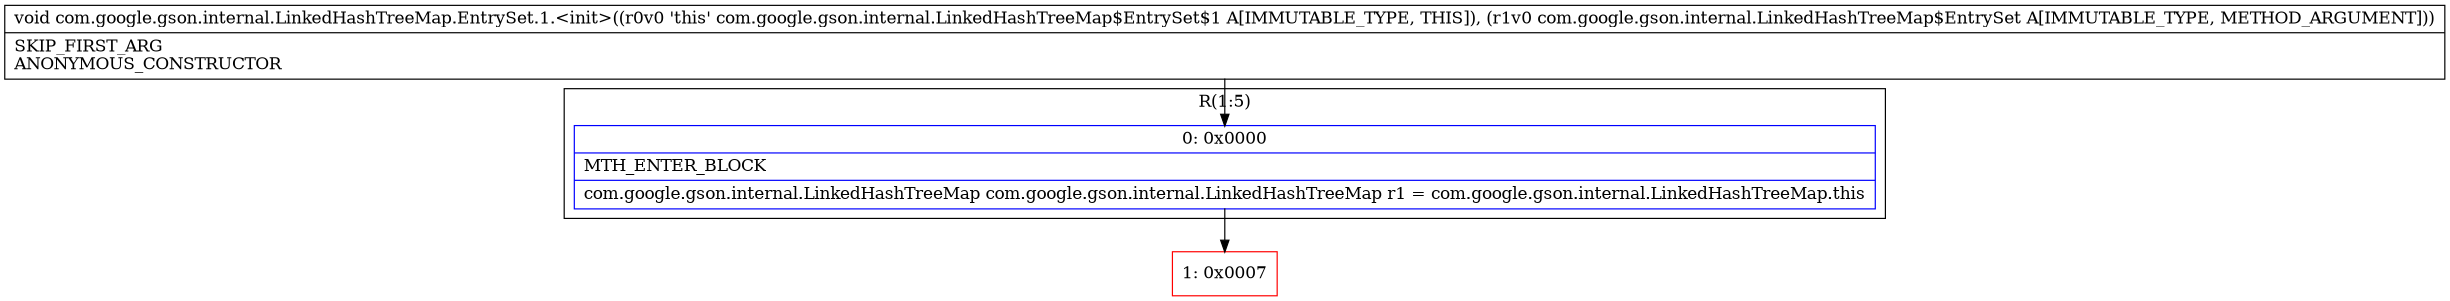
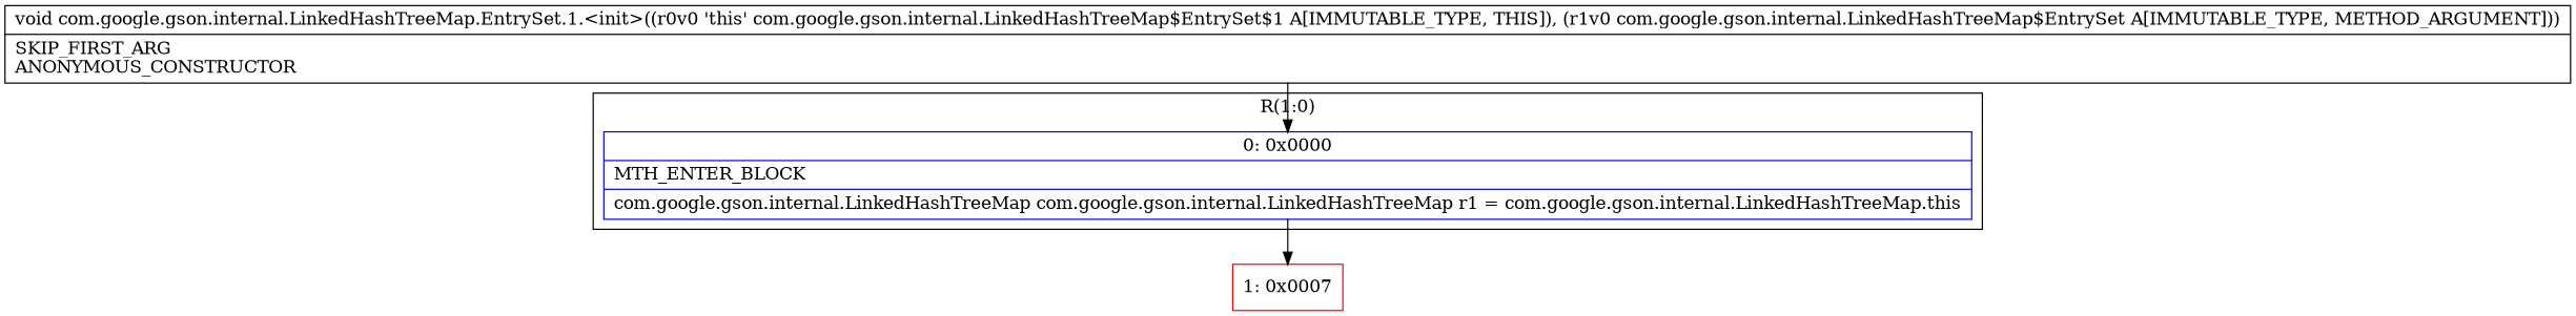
  digraph {
    node [shape=record]
    n1 [color=blue label="{0\:\ 0x0000|MTH_ENTER_BLOCK\l|com.google.gson.internal.LinkedHashTreeMap com.google.gson.internal.LinkedHashTreeMap r1 = com.google.gson.internal.LinkedHashTreeMap.this\l}"]
    n2 [color=red label="{1\:\ 0x0007}"]
    n3 [label="{void com.google.gson.internal.LinkedHashTreeMap.EntrySet.1.\<init\>((r0v0 'this' com.google.gson.internal.LinkedHashTreeMap$EntrySet$1 A[IMMUTABLE_TYPE, THIS]), (r1v0 com.google.gson.internal.LinkedHashTreeMap$EntrySet A[IMMUTABLE_TYPE, METHOD_ARGUMENT]))  | SKIP_FIRST_ARG\lANONYMOUS_CONSTRUCTOR\l}"]
    subgraph cluster_1 {
-     label="R(1:5)"
+     label="R(1:0)"
      n1
    }
    n1 -> n2
    n3 -> n1
  }
